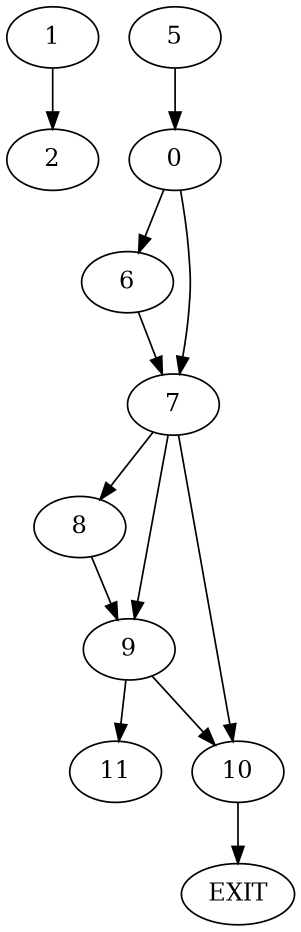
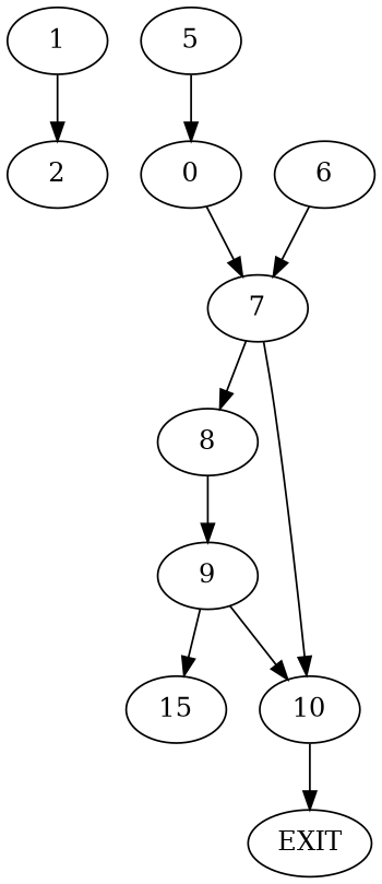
  digraph {
    1
    2
    n3 [label=EXIT]
    n4 [label=0]
    6
    7
    5
    8
    9
    10
-   11
+   11 [label=15]
    1 -> 2
-   n4 -> 6
    n4 -> 7
    6 -> 7
    7 -> 8
-   7 -> 9
    7 -> 10
    5 -> n4
    8 -> 9
    9 -> 10
    9 -> 11
    10 -> n3
  }
